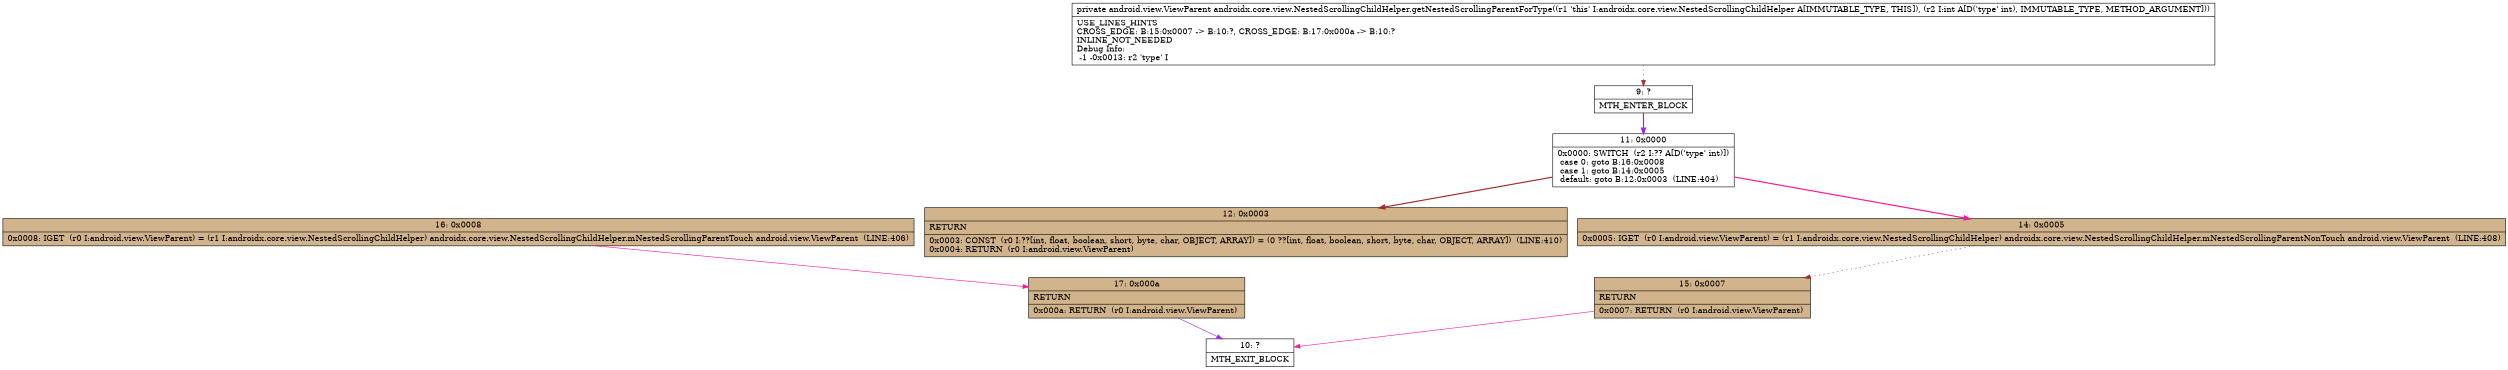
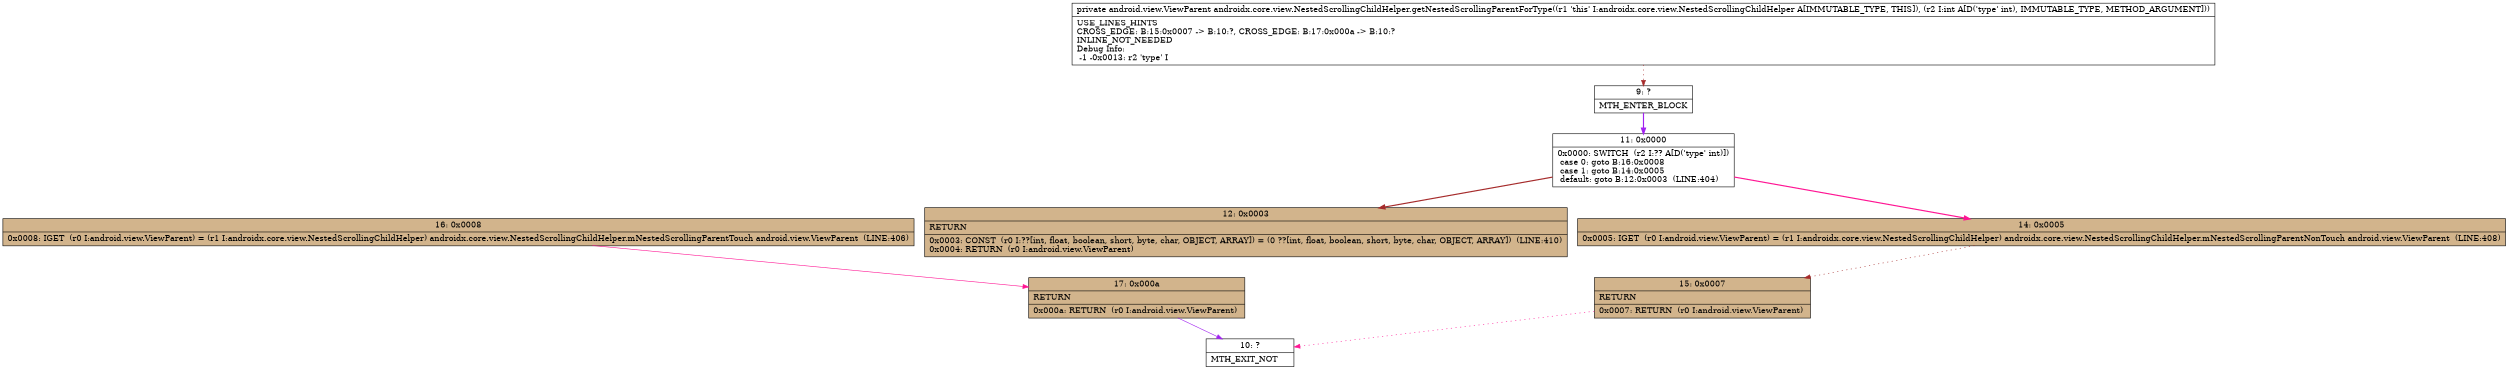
  digraph {
    node [fillcolor=tan shape=record style=filled]
    edge [color=brown style=bold]
    n1 [fillcolor=white label="{9\:\ ?|MTH_ENTER_BLOCK\l}"]
    n2 [fillcolor=white label="{11\:\ 0x0000|0x0000: SWITCH  (r2 I:?? A[D('type' int)])\l case 0: goto B:16:0x0008\l case 1: goto B:14:0x0005\l default: goto B:12:0x0003  (LINE:404)\l}"]
    n3 [label="{12\:\ 0x0003|RETURN\l|0x0003: CONST  (r0 I:??[int, float, boolean, short, byte, char, OBJECT, ARRAY]) = (0 ??[int, float, boolean, short, byte, char, OBJECT, ARRAY])  (LINE:410)\l0x0004: RETURN  (r0 I:android.view.ViewParent) \l}"]
    n4 [label="{14\:\ 0x0005|0x0005: IGET  (r0 I:android.view.ViewParent) = (r1 I:androidx.core.view.NestedScrollingChildHelper) androidx.core.view.NestedScrollingChildHelper.mNestedScrollingParentNonTouch android.view.ViewParent  (LINE:408)\l}"]
    n5 [label="{15\:\ 0x0007|RETURN\l|0x0007: RETURN  (r0 I:android.view.ViewParent) \l}"]
    n6 [label="{16\:\ 0x0008|0x0008: IGET  (r0 I:android.view.ViewParent) = (r1 I:androidx.core.view.NestedScrollingChildHelper) androidx.core.view.NestedScrollingChildHelper.mNestedScrollingParentTouch android.view.ViewParent  (LINE:406)\l}"]
    n7 [label="{17\:\ 0x000a|RETURN\l|0x000a: RETURN  (r0 I:android.view.ViewParent) \l}"]
-   n8 [fillcolor=white label="{10\:\ ?|MTH_EXIT_BLOCK\l}"]
+   n8 [fillcolor=white label="{10\:\ ?|MTH_EXIT_NOT\l}"]
    n9 [fillcolor=white label="{private android.view.ViewParent androidx.core.view.NestedScrollingChildHelper.getNestedScrollingParentForType((r1 'this' I:androidx.core.view.NestedScrollingChildHelper A[IMMUTABLE_TYPE, THIS]), (r2 I:int A[D('type' int), IMMUTABLE_TYPE, METHOD_ARGUMENT]))  | USE_LINES_HINTS\lCROSS_EDGE: B:15:0x0007 \-\> B:10:?, CROSS_EDGE: B:17:0x000a \-\> B:10:?\lINLINE_NOT_NEEDED\lDebug Info:\l  \-1 \-0x0013: r2 'type' I\l}"]
    n1 -> n2 [color=purple]
    n2 -> n3
    n2 -> n4 [color=deeppink]
    n4 -> n5 [style=dotted]
-   n5 -> n8 [color=deeppink style=solid]
+   n5 -> n8 [color=deeppink style=dotted]
    n6 -> n7 [color=deeppink style=solid]
    n7 -> n8 [color=purple style=solid]
    n9 -> n1 [style=dotted]
  }
